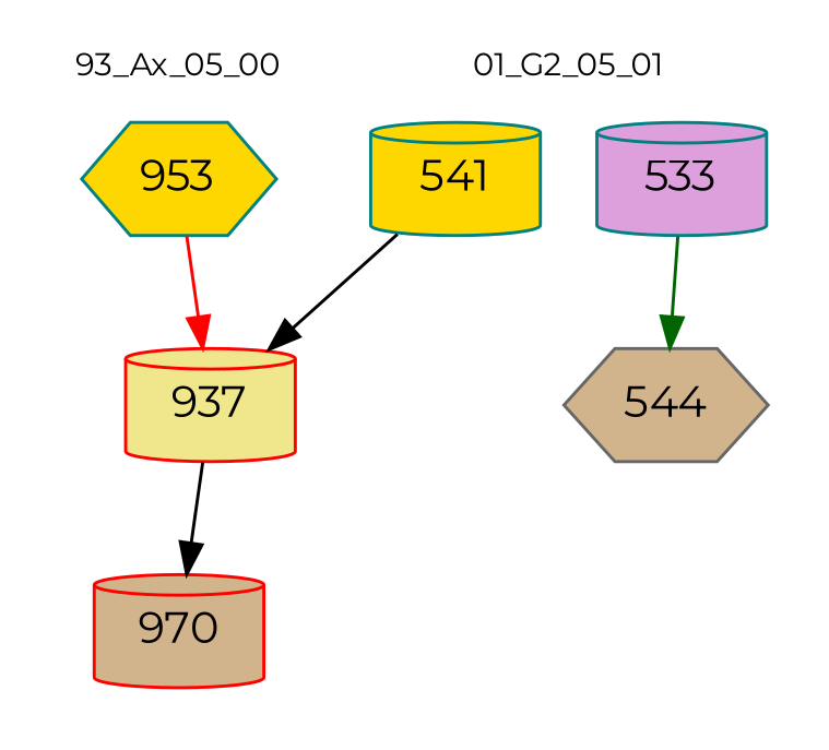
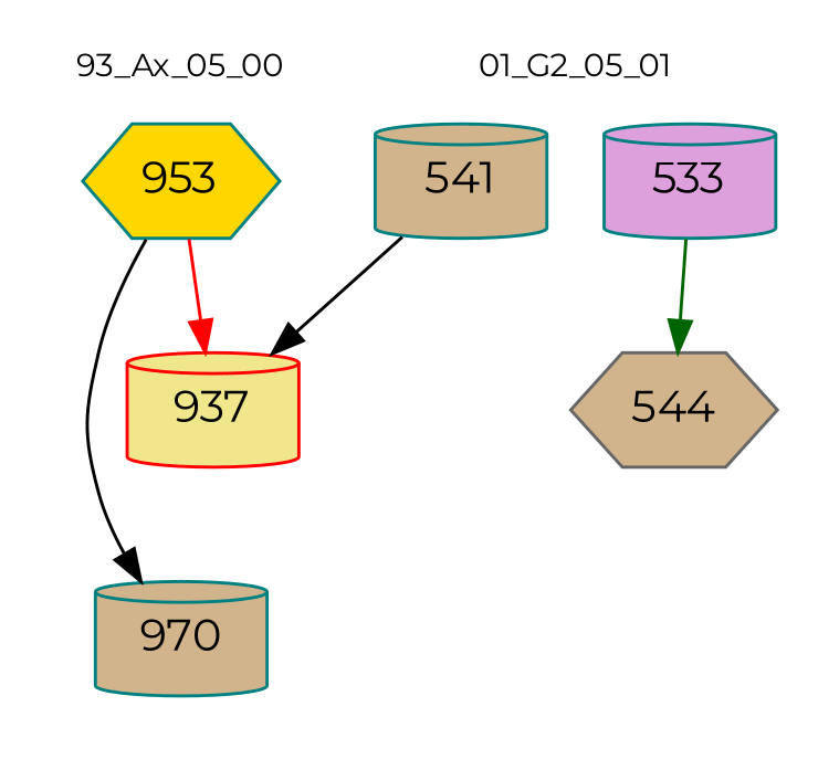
  digraph {
    fontname=Montserrat
    node [color=teal fillcolor=gold fontname=Montserrat shape=cylinder style=filled]
    edge [color=black fontname=Montserrat]
    n1 [label=953 shape=hexagon]
    n2 [color=red fillcolor=khaki label=937]
-   n3 [color=red fillcolor=tan label=970]
-   n4 [label=541]
+   n3 [fillcolor=tan label=970]
+   n4 [fillcolor=tan label=541]
    n5 [fillcolor=plum label=533]
    n6 [color=gray40 fillcolor=tan label=544 shape=hexagon]
    subgraph cluster_1 {
      color=white
      fontsize=10
      label="93_Ax_05_00"
      n1
      n2
      n3
    }
    subgraph cluster_2 {
      color=white
      fontsize=10
      label="01_G2_05_01"
      n4
      n5
      n6
    }
    n1 -> n2 [color=red]
-   n2 -> n3
+   n1 -> n3
    n4 -> n2
    n5 -> n6 [color=darkgreen]
  }
